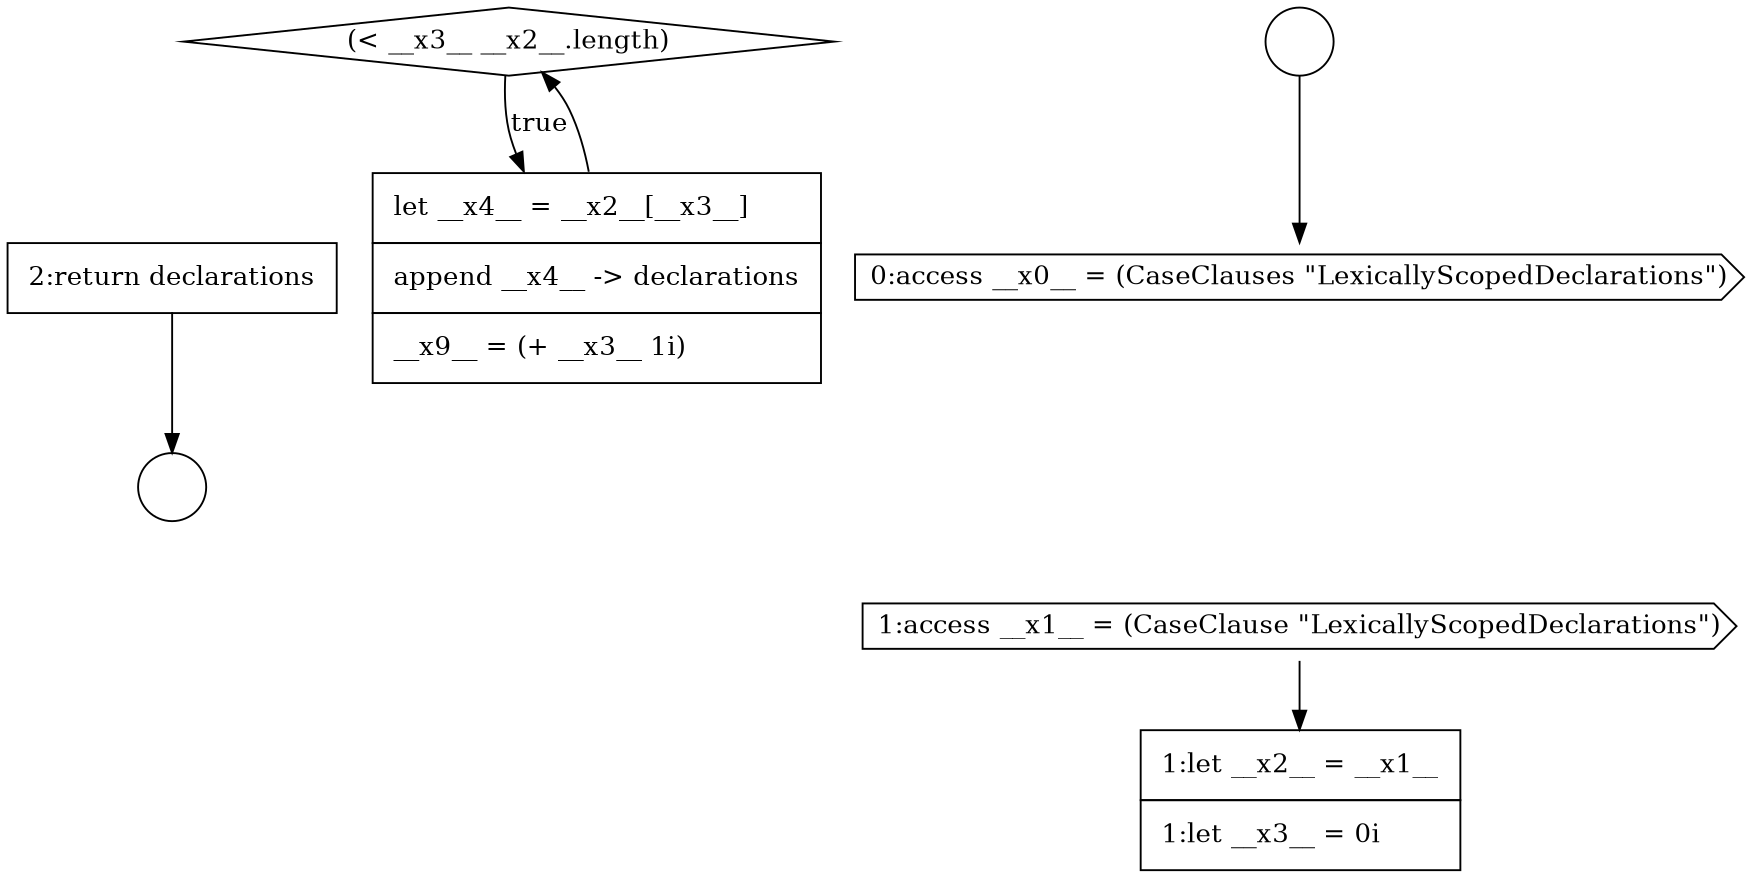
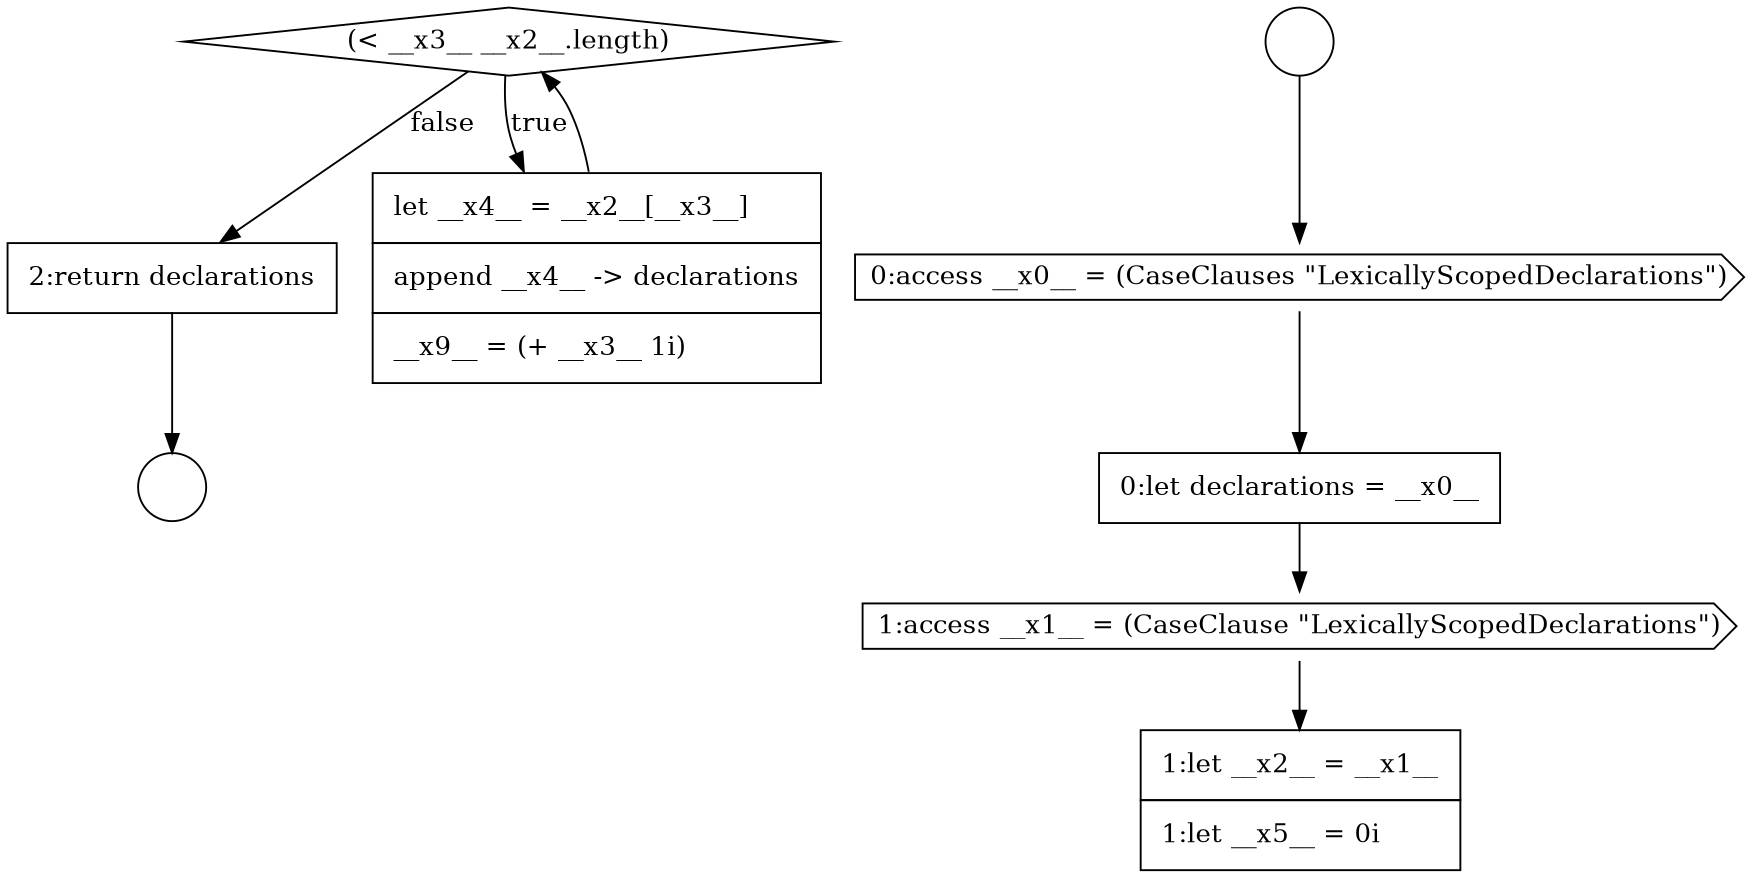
  digraph {
    node [color=black fillcolor=white shape=none style=filled]
    edge [color=black]
    n1 [label=<<font color="black">(&lt; __x3__ __x2__.length)</font>> shape=diamond]
    n2 [label=<<font color="black">     <table border="0" cellborder="1" cellspacing="0" cellpadding="10">       <tr><td align="left">2:return declarations</td></tr>     </table>   </font>> margin=0]
    n3 [label=<<font color="black">     <table border="0" cellborder="1" cellspacing="0" cellpadding="10">       <tr><td align="left">let __x4__ = __x2__[__x3__]</td></tr>       <tr><td align="left">append __x4__ -&gt; declarations</td></tr>       <tr><td align="left">__x9__ = (+ __x3__ 1i)</td></tr>     </table>   </font>> margin=0]
    n4 [label=" " shape=circle]
    n5 [label=<<font color="black">0:access __x0__ = (CaseClauses &quot;LexicallyScopedDeclarations&quot;)</font>> shape=cds]
+   n6 [label=<<font color="black">     <table border="0" cellborder="1" cellspacing="0" cellpadding="10">       <tr><td align="left">0:let declarations = __x0__</td></tr>     </table>   </font>> margin=0]
    n7 [label=<<font color="black">1:access __x1__ = (CaseClause &quot;LexicallyScopedDeclarations&quot;)</font>> shape=cds]
-   n8 [label=<<font color="black">     <table border="0" cellborder="1" cellspacing="0" cellpadding="10">       <tr><td align="left">1:let __x2__ = __x1__</td></tr>       <tr><td align="left">1:let __x3__ = 0i</td></tr>     </table>   </font>> margin=0]
+   n8 [label=<<font color="black">     <table border="0" cellborder="1" cellspacing="0" cellpadding="10">       <tr><td align="left">1:let __x2__ = __x1__</td></tr>       <tr><td align="left">1:let __x5__ = 0i</td></tr>     </table>   </font>> margin=0]
    n9 [label=" " shape=circle]
+   n1 -> n2 [label=<<font color="black">false</font>>]
    n1 -> n3 [label=<<font color="black">true</font>>]
    n2 -> n4
    n3 -> n1
+   n5 -> n6
+   n6 -> n7
    n7 -> n8
    n9 -> n5
  }
